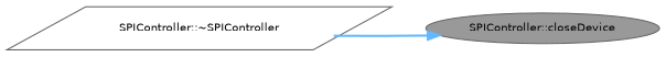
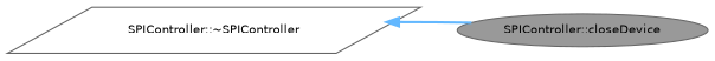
  digraph {
    rankdir=RL
    node [fontname=Helvetica fontsize=10 style=filled]
    n1 [color=gray40 fillcolor=grey60 fontcolor=black height=0.2 label="SPIController::closeDevice" shape=ellipse width=0.4]
    n2 [color=grey40 fillcolor=white height=0.2 label="SPIController::~SPIController" shape=parallelogram width=0.4]
-   n1 -> n2 [color=steelblue1 dir=back fontname=Helvetica fontsize=10 labelfontname=Helvetica labelfontsize=10 style=bold]
+   n2 -> n1 [color=steelblue1 dir=back fontname=Helvetica fontsize=10 labelfontname=Helvetica labelfontsize=10 style=bold]
  }
